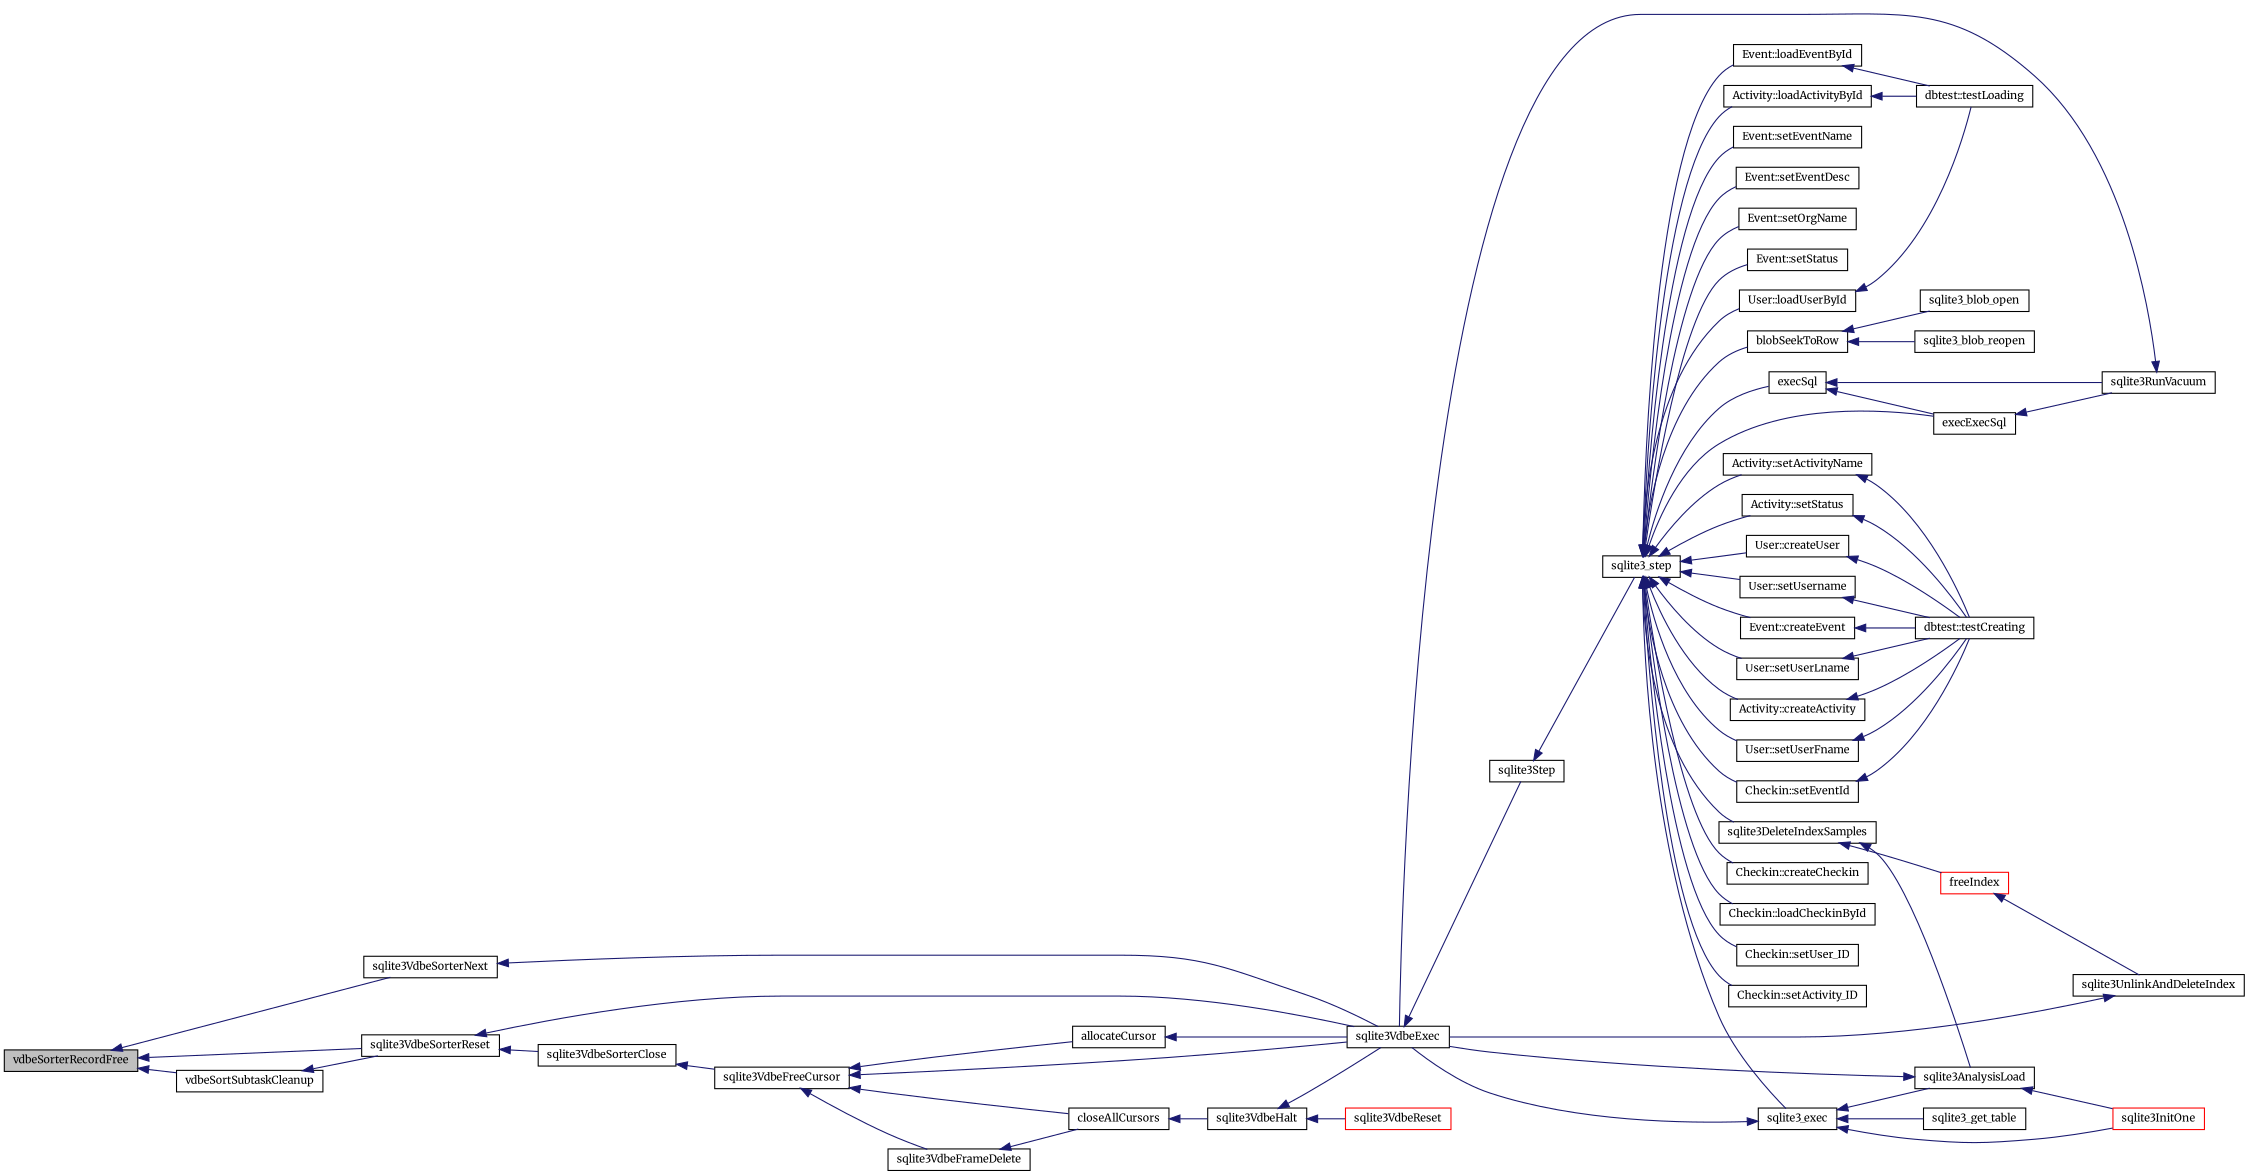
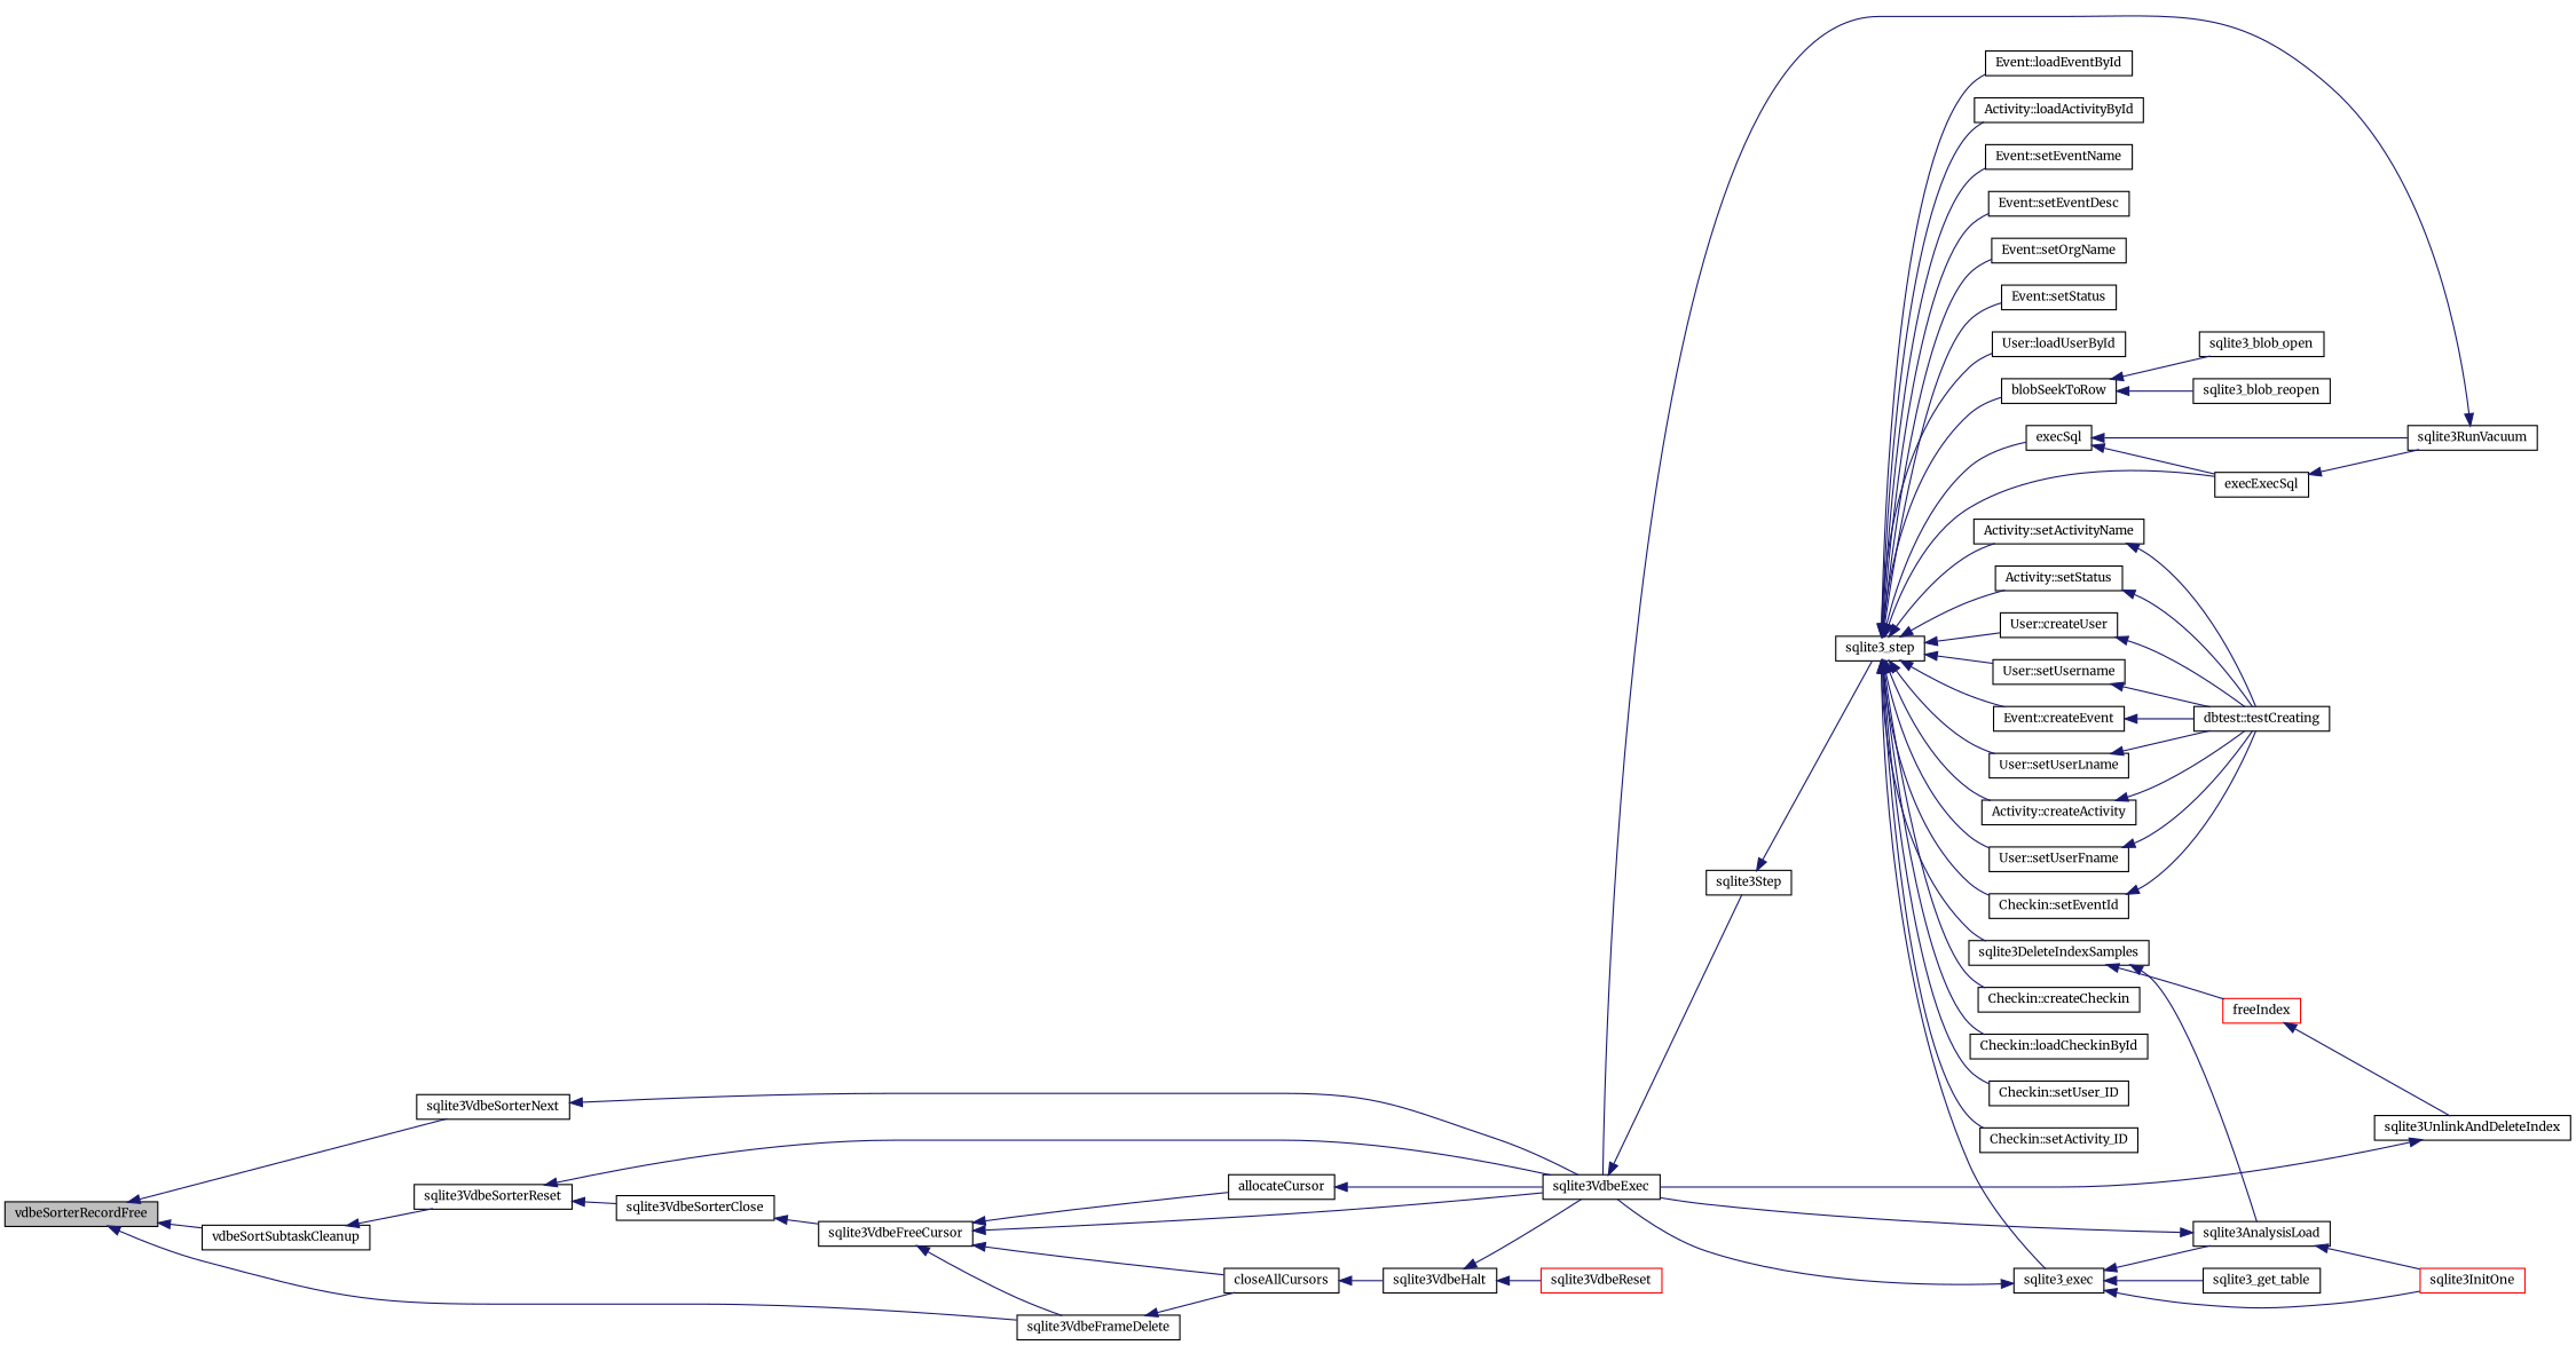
  digraph {
    fontname=Merriweather
    rankdir=LR
    node [color=black fillcolor=white fontname=Merriweather fontsize=10 shape=record style=filled]
    edge [color=midnightblue dir=back fontname=Merriweather fontsize=10 labelfontname=FreeSans labelfontsize=10 style=solid]
    n1 [fillcolor=grey75 fontcolor=black height=0.2 label=vdbeSorterRecordFree width=0.4]
    n2 [height=0.2 label=vdbeSortSubtaskCleanup width=0.4]
    n3 [height=0.2 label=sqlite3VdbeSorterReset width=0.4]
    n4 [height=0.2 label=sqlite3VdbeSorterNext width=0.4]
    n5 [height=0.2 label=sqlite3VdbeExec width=0.4]
    n6 [height=0.2 label=sqlite3VdbeSorterClose width=0.4]
    n7 [height=0.2 label=sqlite3Step width=0.4]
    n8 [height=0.2 label=sqlite3VdbeFreeCursor width=0.4]
    n9 [height=0.2 label=sqlite3_step width=0.4]
    n10 [height=0.2 label="Activity::createActivity" width=0.4]
    n11 [height=0.2 label="Activity::loadActivityById" width=0.4]
    n12 [height=0.2 label="Checkin::setEventId" width=0.4]
    n13 [height=0.2 label="Activity::setActivityName" width=0.4]
    n14 [height=0.2 label="Activity::setStatus" width=0.4]
    n15 [height=0.2 label="Checkin::createCheckin" width=0.4]
    n16 [height=0.2 label="Checkin::loadCheckinById" width=0.4]
    n17 [height=0.2 label="Checkin::setUser_ID" width=0.4]
    n18 [height=0.2 label="Checkin::setActivity_ID" width=0.4]
    n19 [height=0.2 label="Event::createEvent" width=0.4]
    n20 [height=0.2 label="Event::loadEventById" width=0.4]
    n21 [height=0.2 label="Event::setEventName" width=0.4]
    n22 [height=0.2 label="Event::setEventDesc" width=0.4]
    n23 [height=0.2 label="Event::setOrgName" width=0.4]
    n24 [height=0.2 label="Event::setStatus" width=0.4]
    n25 [height=0.2 label=blobSeekToRow width=0.4]
    n26 [height=0.2 label=sqlite3DeleteIndexSamples width=0.4]
    n27 [height=0.2 label=sqlite3_exec width=0.4]
    n28 [height=0.2 label=execSql width=0.4]
    n29 [height=0.2 label=execExecSql width=0.4]
    n30 [height=0.2 label="User::createUser" width=0.4]
    n31 [height=0.2 label="User::loadUserById" width=0.4]
    n32 [height=0.2 label="User::setUsername" width=0.4]
    n33 [height=0.2 label="User::setUserFname" width=0.4]
    n34 [height=0.2 label="User::setUserLname" width=0.4]
    n35 [height=0.2 label="dbtest::testCreating" width=0.4]
-   n36 [height=0.2 label="dbtest::testLoading" width=0.4]
    n37 [height=0.2 label=sqlite3_blob_open width=0.4]
    n38 [height=0.2 label=sqlite3_blob_reopen width=0.4]
    n39 [height=0.2 label=sqlite3AnalysisLoad width=0.4]
    n40 [color=red height=0.2 label=freeIndex width=0.4]
    n41 [color=red height=0.2 label=sqlite3InitOne width=0.4]
    n42 [height=0.2 label=sqlite3_get_table width=0.4]
    n43 [height=0.2 label=sqlite3RunVacuum width=0.4]
    n44 [height=0.2 label=sqlite3UnlinkAndDeleteIndex width=0.4]
    n45 [height=0.2 label=sqlite3VdbeFrameDelete width=0.4]
    n46 [height=0.2 label=closeAllCursors width=0.4]
    n47 [height=0.2 label=allocateCursor width=0.4]
    n48 [height=0.2 label=sqlite3VdbeHalt width=0.4]
    n49 [color=red height=0.2 label=sqlite3VdbeReset width=0.4]
    n1 -> n2
-   n1 -> n3
+   n1 -> n45
    n1 -> n4
    n2 -> n3
    n3 -> n5
    n3 -> n6
    n4 -> n5
    n5 -> n7
    n6 -> n8
    n7 -> n9
    n8 -> n5
    n8 -> n45
    n8 -> n46
    n8 -> n47
    n9 -> n10
    n9 -> n11
    n9 -> n12
    n9 -> n13
    n9 -> n14
    n9 -> n15
    n9 -> n16
    n9 -> n17
    n9 -> n18
    n9 -> n19
    n9 -> n20
    n9 -> n21
    n9 -> n22
    n9 -> n23
    n9 -> n24
    n9 -> n25
    n9 -> n26
    n9 -> n27
    n9 -> n28
    n9 -> n29
    n9 -> n30
    n9 -> n31
    n9 -> n32
    n9 -> n33
    n9 -> n34
    n10 -> n35
-   n11 -> n36
    n12 -> n35
    n13 -> n35
    n14 -> n35
    n19 -> n35
-   n20 -> n36
    n25 -> n37
    n25 -> n38
    n26 -> n39
    n26 -> n40
    n27 -> n5
    n27 -> n39
    n27 -> n41
    n27 -> n42
    n28 -> n29
    n28 -> n43
    n29 -> n43
    n30 -> n35
-   n31 -> n36
    n32 -> n35
    n33 -> n35
    n34 -> n35
    n39 -> n5
    n39 -> n41
    n40 -> n44
    n43 -> n5
    n44 -> n5
    n45 -> n46
    n46 -> n48
    n47 -> n5
    n48 -> n5
    n48 -> n49
  }
